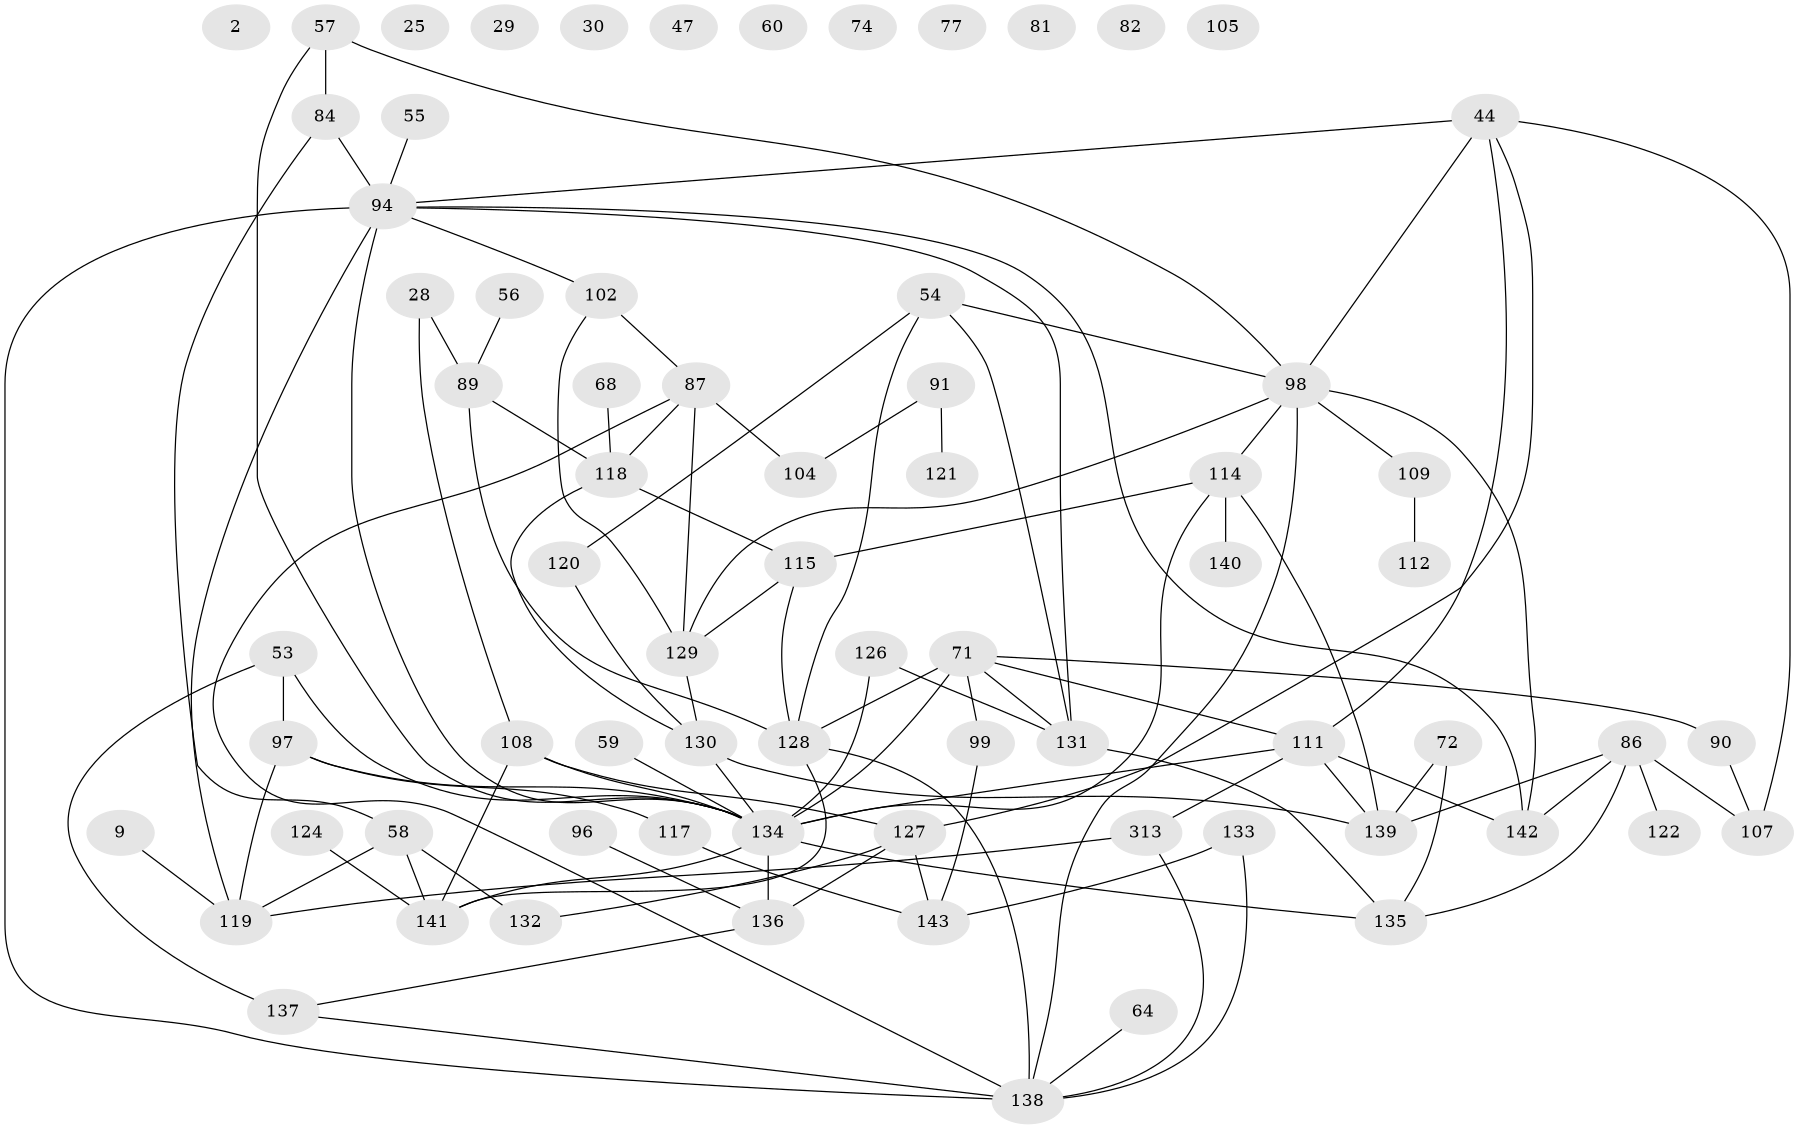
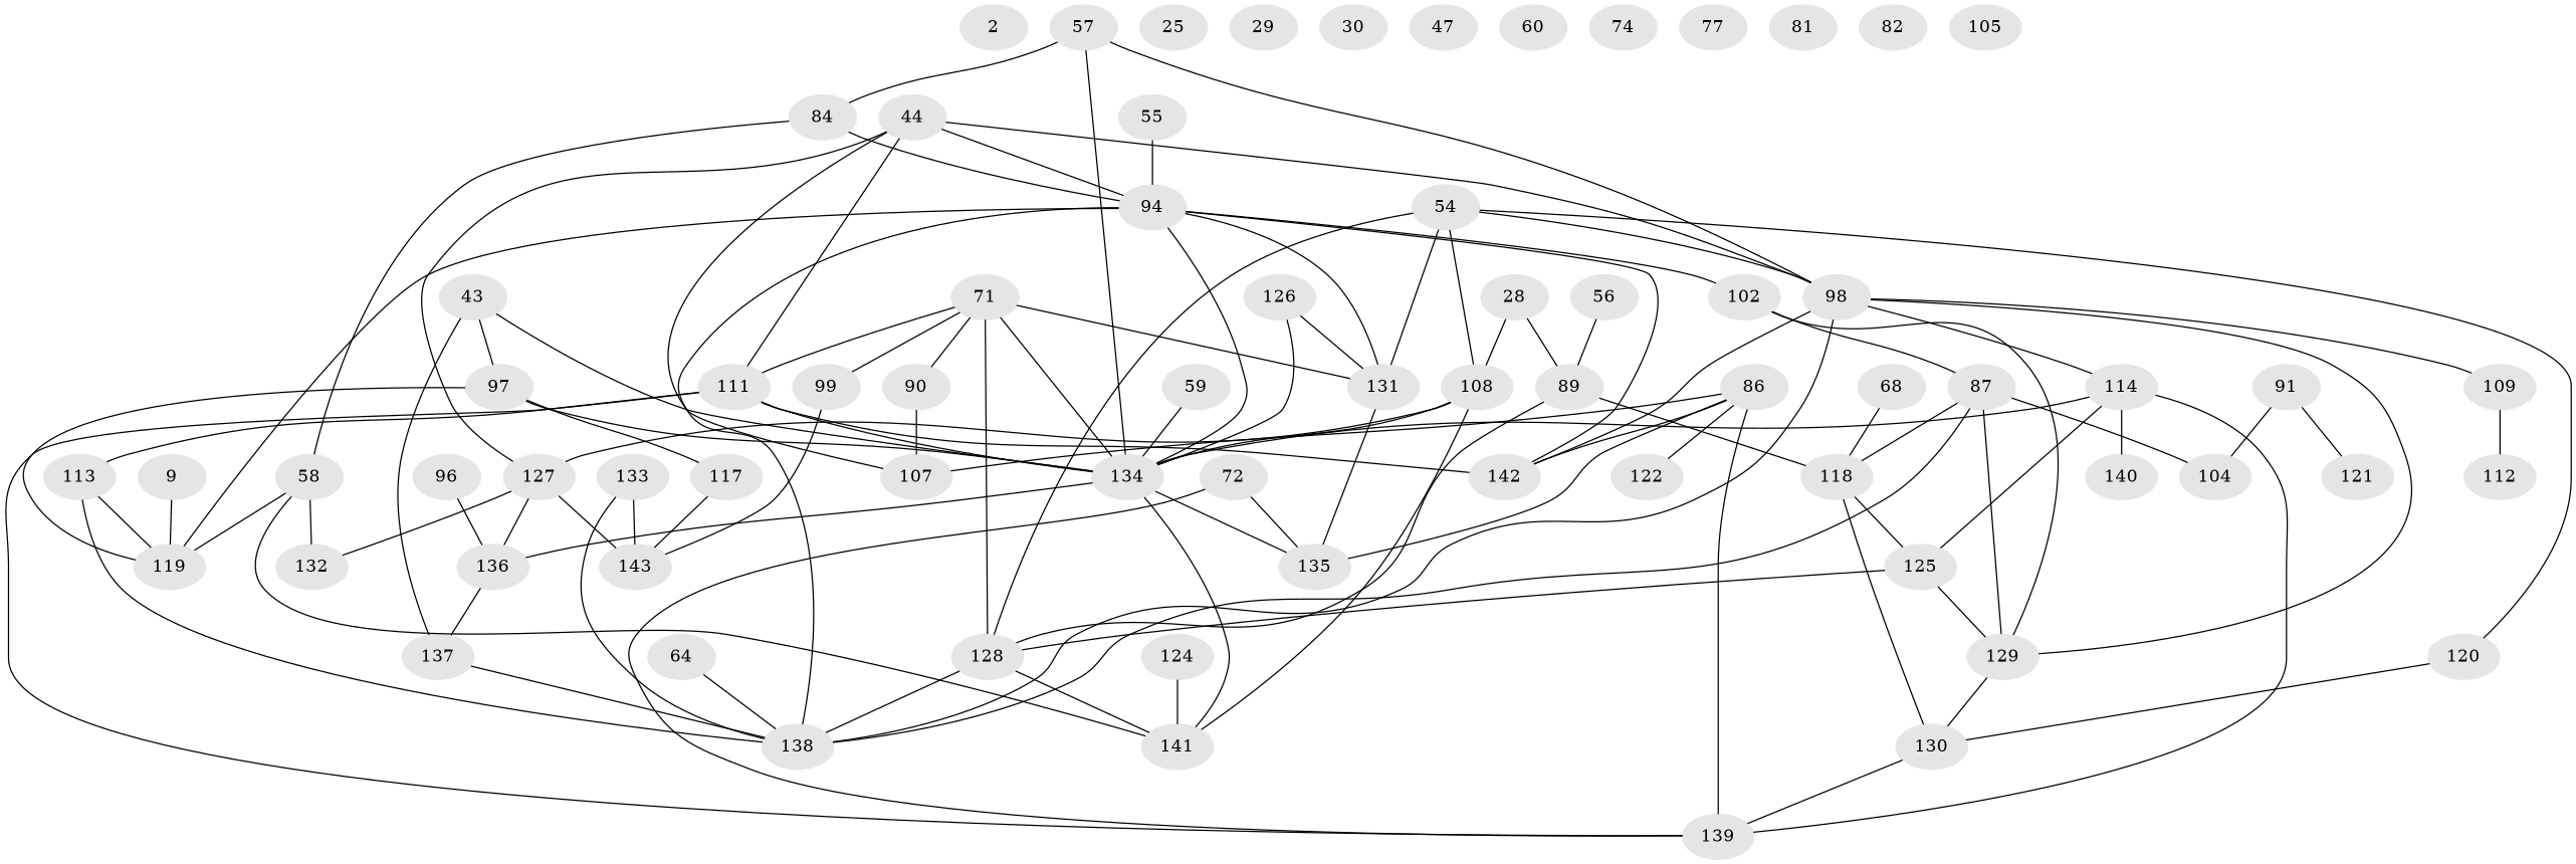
  graph {
    node [color=gray90 style=filled]
    2
    119 [super="+115"]
    9
    25
    28
    89
    108
    128 [super="+69+26"]
    118 [super="+13+24+78"]
    127 [super="+95"]
    134 [super="+101+85+110+106"]
    141 [super="+16+52+88"]
    29
    30
    44 [super="+21+42"]
    94 [super="+40+67"]
    98 [super="+22"]
    107
    111 [super="+49+17"]
    131 [super="+66"]
    138 [super="+116+62+83"]
    142
    102
    129 [super="+123"]
    109
    114 [super="+19+11+76"]
    139 [super="+35+63"]
-   113 [super="+73" label=313]
+   113 [super="+73"]
    132
    143 [super="+48+5"]
    136 [super="+65+12+93"]
    47
    97 [super="+92"]
    117
-   53
+   53 [label=43]
    137 [super="+37"]
    135
    54 [super="+6+31"]
    120 [super="+100"]
    130 [super="+1+7+43"]
    55
    56
    57 [super="+33"]
    84
    58
    59
    60
    64
-   125 [super="+34" label=115]
+   125 [super="+34"]
    68
    71 [super="+18+61"]
    90 [super="+80"]
    99 [super="+36"]
    72 [super="+38+41"]
    74
    77
    81
    82
    86
    122
    87 [super="+8"]
    104
    91
    121
    96
    112
    140
    105
    124
    126
    133 [super="+79"]
    9 -- 119
    28 -- 89
    28 -- 108
    89 -- 128
    89 -- 118
    108 -- 127
    108 -- 134
    108 -- 141
    128 -- 141 [weight=2]
    128 -- 138
    118 -- 130
    118 -- 125
    127 -- 132
    127 -- 143
    127 -- 136
    134 -- 141 [weight=2]
    134 -- 136 [weight=2]
    134 -- 135
    44 -- 127
    44 -- 94
    44 -- 98
    44 -- 107
    44 -- 111
    94 -- 119
    94 -- 134
    94 -- 131
    94 -- 138 [weight=2]
    94 -- 142
    94 -- 102
    98 -- 138
    98 -- 142
    98 -- 129
    98 -- 109
    98 -- 114
    111 -- 134 [weight=2]
    111 -- 142
    111 -- 139
    111 -- 113 [weight=2]
    131 -- 135
    102 -- 129
    102 -- 87
    129 -- 130
    109 -- 112
    114 -- 134 [weight=2]
    114 -- 139
    114 -- 125
    114 -- 140 [weight=2]
    113 -- 119
    113 -- 138
    136 -- 137
    97 -- 119
    97 -- 134 [weight=2]
    97 -- 117
    117 -- 143
    53 -- 134
    53 -- 97
    53 -- 137 [weight=2]
    137 -- 138
+   54 -- 108 [weight=2]
    54 -- 128
    54 -- 98
    54 -- 131
    54 -- 120
    120 -- 130
-   130 -- 134
    130 -- 139
    55 -- 94
    56 -- 89
    57 -- 134
    57 -- 98
    57 -- 84
    84 -- 94
    84 -- 58
    58 -- 119
    58 -- 141
    58 -- 132
    59 -- 134
    64 -- 138
    125 -- 128
    125 -- 129
    68 -- 118
    71 -- 128
    71 -- 134 [weight=2]
    71 -- 111
    71 -- 131
    71 -- 90
    71 -- 99
    90 -- 107
    99 -- 143
    72 -- 139
    72 -- 135
    86 -- 107
    86 -- 142
    86 -- 139
    86 -- 135
    86 -- 122
    87 -- 118
    87 -- 138
    87 -- 129
    87 -- 104
    91 -- 104
    91 -- 121
    96 -- 136
    124 -- 141
    126 -- 134
    126 -- 131
    133 -- 138
    133 -- 143
  }
